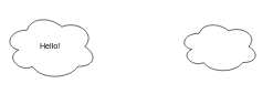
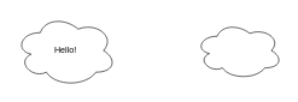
  <mxCell id="0" />
  <mxCell id="1" parent="0" />
- <mxCell id="2" value="Hello!" style="ellipse;shape=cloud;whiteSpace=wrap;html=1;" vertex="1" parent="1"><mxGeometry x="5" y="20" width="140" height="100" as="geometry" /></mxCell>
+ <mxCell id="2" value="Hello!" style="ellipse;shape=cloud;whiteSpace=wrap;html=1;" vertex="1" parent="1"><mxGeometry x="20" y="20" width="140" height="100" as="geometry" /></mxCell>
  <mxCell id="3" value="" style="ellipse;shape=cloud;whiteSpace=wrap;html=1;" vertex="1" parent="1"><mxGeometry x="270" y="30" width="120" height="80" as="geometry" /></mxCell>
